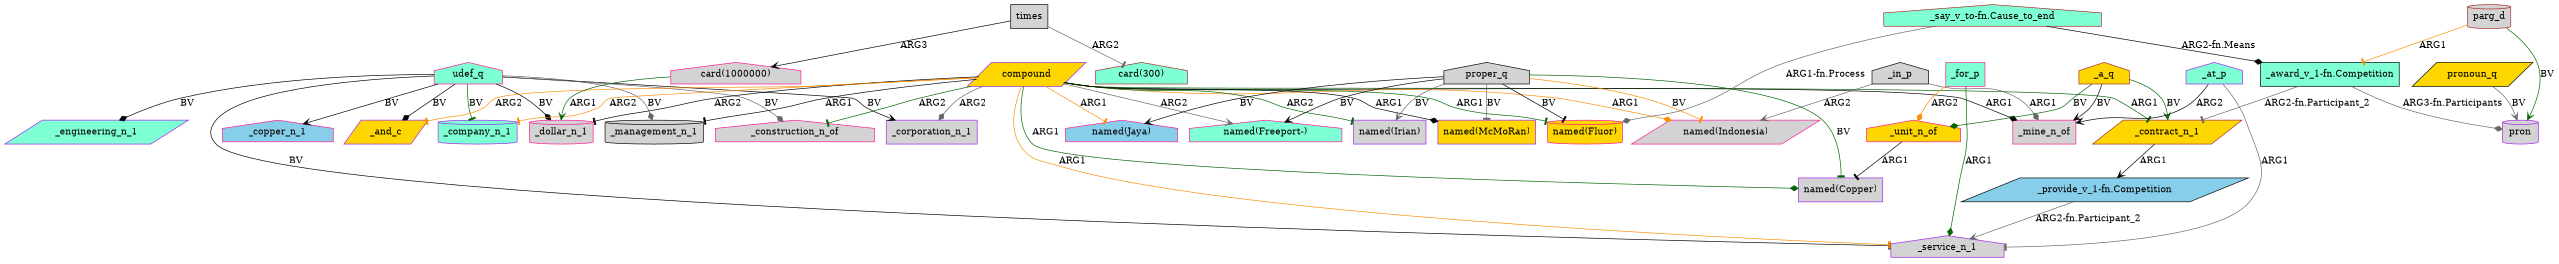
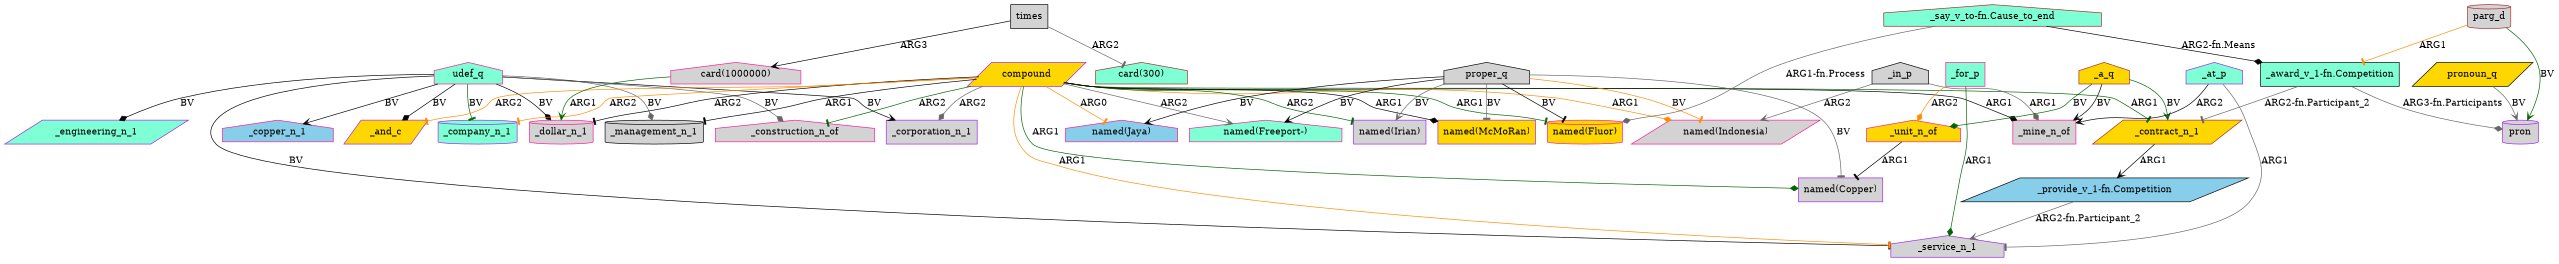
  digraph {
    node [color=deeppink fillcolor=lightgrey shape=house style=filled]
    edge [arrowhead=tee color=black]
    "_award_v_1-fn.Competition" [color=black fillcolor=aquamarine shape=box]
    _contract_n_1 [color=brown fillcolor=gold shape=parallelogram]
    pron [color=purple shape=cylinder]
    "_provide_v_1-fn.Competition" [color=black fillcolor=skyblue shape=parallelogram]
    _service_n_1 [color=purple]
    udef_q [fillcolor=aquamarine]
    _copper_n_1 [fillcolor=skyblue]
    _company_n_1 [color=purple fillcolor=aquamarine shape=cylinder]
    _dollar_n_1 [shape=cylinder]
    _and_c [color=purple fillcolor=gold shape=parallelogram]
    _management_n_1 [color=black shape=cylinder]
    _engineering_n_1 [color=purple fillcolor=aquamarine shape=parallelogram]
    _corporation_n_1 [color=purple shape=box]
    _construction_n_of
    compound [color=purple fillcolor=gold shape=parallelogram]
    "named(Copper)" [color=purple shape=box]
    _mine_n_of [shape=box]
    "named(Indonesia)" [shape=parallelogram]
    "named(Fluor)" [fillcolor=gold shape=cylinder]
    "named(Irian)" [color=purple shape=box]
    "named(McMoRan)" [color=purple fillcolor=gold shape=box]
    "named(Jaya)" [fillcolor=skyblue]
    "named(Freeport-)" [fillcolor=aquamarine]
    _in_p [color=black]
    proper_q [color=black]
    "_say_v_to-fn.Cause_to_end" [color=brown fillcolor=aquamarine]
    parg_d [color=brown shape=cylinder]
    times [color=black shape=box]
    "card(1000000)"
    "card(300)" [color=brown fillcolor=aquamarine]
    _a_q [color=brown fillcolor=gold]
    _unit_n_of [fillcolor=gold]
    pronoun_q [color=black fillcolor=gold shape=parallelogram]
    _for_p [fillcolor=aquamarine shape=box]
    _at_p [color=purple fillcolor=aquamarine]
    "_award_v_1-fn.Competition" -> _contract_n_1 [color=gray40 label="ARG2-fn.Participant_2"]
    "_award_v_1-fn.Competition" -> pron [arrowhead=diamond color=gray40 label="ARG3-fn.Participants"]
    _contract_n_1 -> "_provide_v_1-fn.Competition" [arrowhead=vee label=ARG1]
    "_provide_v_1-fn.Competition" -> _service_n_1 [arrowhead=vee color=gray40 label="ARG2-fn.Participant_2"]
    udef_q -> _service_n_1 [label=BV]
    udef_q -> _copper_n_1 [arrowhead=vee label=BV]
    udef_q -> _company_n_1 [color=darkgreen label=BV]
    udef_q -> _dollar_n_1 [arrowhead=diamond label=BV]
    udef_q -> _and_c [arrowhead=diamond label=BV]
    udef_q -> _management_n_1 [arrowhead=diamond color=gray40 label=BV]
    udef_q -> _engineering_n_1 [arrowhead=diamond label=BV]
    udef_q -> _corporation_n_1 [arrowhead=vee label=BV]
    udef_q -> _construction_n_of [arrowhead=diamond color=gray40 label=BV]
    compound -> _contract_n_1 [color=darkgreen label=ARG1]
    compound -> _service_n_1 [color=darkorange label=ARG1]
    compound -> _company_n_1 [color=darkorange label=ARG2]
    compound -> _dollar_n_1 [label=ARG2]
    compound -> _and_c [color=darkorange label=ARG2]
    compound -> _management_n_1 [label=ARG1]
    compound -> _corporation_n_1 [arrowhead=diamond color=gray40 label=ARG2]
    compound -> _construction_n_of [color=darkgreen label=ARG2]
    compound -> "named(Copper)" [arrowhead=diamond color=darkgreen label=ARG1]
    compound -> _mine_n_of [arrowhead=diamond label=ARG1]
    compound -> "named(Indonesia)" [arrowhead=diamond color=darkorange label=ARG1]
    compound -> "named(Fluor)" [color=darkgreen label=ARG1]
    compound -> "named(Irian)" [color=darkgreen label=ARG2]
    compound -> "named(McMoRan)" [arrowhead=diamond label=ARG1]
-   compound -> "named(Jaya)" [color=darkorange label=ARG1]
+   compound -> "named(Jaya)" [color=darkorange label=ARG0]
    compound -> "named(Freeport-)" [arrowhead=vee color=gray40 label=ARG2]
    _in_p -> _mine_n_of [arrowhead=diamond color=gray40 label=ARG1]
    _in_p -> "named(Indonesia)" [arrowhead=vee color=gray40 label=ARG2]
-   proper_q -> "named(Copper)" [color=darkgreen label=BV]
+   proper_q -> "named(Copper)" [color=gray40 label=BV]
    proper_q -> "named(Indonesia)" [color=darkorange label=BV]
    proper_q -> "named(Fluor)" [label=BV]
    proper_q -> "named(Irian)" [arrowhead=vee color=gray40 label=BV]
    proper_q -> "named(McMoRan)" [color=gray40 label=BV]
    proper_q -> "named(Jaya)" [arrowhead=vee label=BV]
    proper_q -> "named(Freeport-)" [arrowhead=vee label=BV]
    "_say_v_to-fn.Cause_to_end" -> "_award_v_1-fn.Competition" [arrowhead=diamond label="ARG2-fn.Means"]
    "_say_v_to-fn.Cause_to_end" -> "named(Fluor)" [arrowhead=diamond color=gray40 label="ARG1-fn.Process"]
    parg_d -> "_award_v_1-fn.Competition" [color=darkorange label=ARG1]
    parg_d -> pron [arrowhead=vee color=darkgreen label=BV]
    times -> "card(1000000)" [arrowhead=vee label=ARG3]
    times -> "card(300)" [color=gray40 label=ARG2]
    "card(1000000)" -> _dollar_n_1 [arrowhead=vee color=darkgreen label=ARG1]
    _a_q -> _contract_n_1 [arrowhead=vee color=darkgreen label=BV]
    _a_q -> _mine_n_of [arrowhead=vee label=BV]
    _a_q -> _unit_n_of [arrowhead=diamond color=darkgreen label=BV]
    _unit_n_of -> "named(Copper)" [label=ARG1]
    pronoun_q -> pron [arrowhead=vee color=gray40 label=BV]
    _for_p -> _service_n_1 [arrowhead=diamond color=darkgreen label=ARG1]
    _for_p -> _unit_n_of [arrowhead=diamond color=darkorange label=ARG2]
    _at_p -> _service_n_1 [color=gray40 label=ARG1]
    _at_p -> _mine_n_of [arrowhead=vee label=ARG2]
  }
